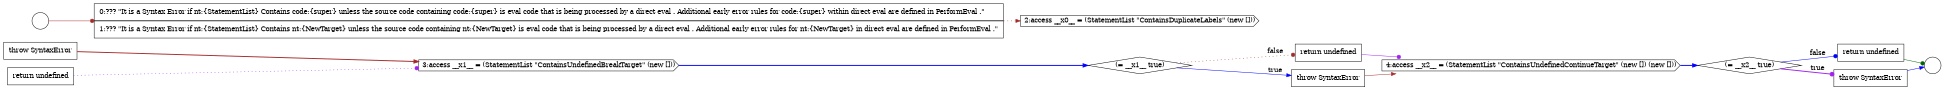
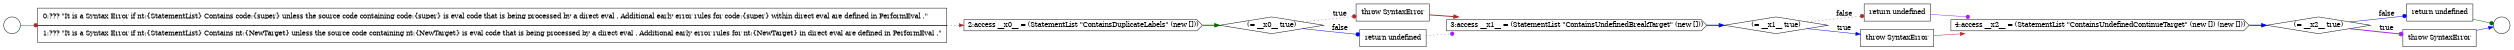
  digraph {
    rankdir=LR
    node [color=black fillcolor=white shape=none style=filled]
    edge [color=blue style=solid arrowhead=dot]
    n1 [label=" " shape=circle]
    n2 [label=<<font color="black">     <table border="0" cellborder="1" cellspacing="0" cellpadding="10">       <tr><td align="left">return undefined</td></tr>     </table>   </font>> margin=0]
    n3 [label=<<font color="black">     <table border="0" cellborder="1" cellspacing="0" cellpadding="10">       <tr><td align="left">return undefined</td></tr>     </table>   </font>> margin=0]
    n4 [label=<<font color="black">4:access __x2__ = (StatementList &quot;ContainsUndefinedContinueTarget&quot; (new []) (new []))</font>> shape=cds]
    n5 [label=" " shape=circle]
    n6 [label=<<font color="black">     <table border="0" cellborder="1" cellspacing="0" cellpadding="10">       <tr><td align="left">0:??? &quot;It is a Syntax Error if nt:{StatementList} Contains code:{super} unless the source code containing code:{super} is eval code that is being processed by a direct eval . Additional early error rules for code:{super} within direct eval are defined in PerformEval .&quot;</td></tr>       <tr><td align="left">1:??? &quot;It is a Syntax Error if nt:{StatementList} Contains nt:{NewTarget} unless the source code containing nt:{NewTarget} is eval code that is being processed by a direct eval . Additional early error rules for nt:{NewTarget} in direct eval are defined in PerformEval .&quot;</td></tr>     </table>   </font>> margin=0]
    n7 [label=<<font color="black">     <table border="0" cellborder="1" cellspacing="0" cellpadding="10">       <tr><td align="left">throw SyntaxError</td></tr>     </table>   </font>> margin=0]
    n8 [label=<<font color="black">     <table border="0" cellborder="1" cellspacing="0" cellpadding="10">       <tr><td align="left">throw SyntaxError</td></tr>     </table>   </font>> margin=0]
    n9 [label=<<font color="black">3:access __x1__ = (StatementList &quot;ContainsUndefinedBreakTarget&quot; (new []))</font>> shape=cds]
    n10 [label=<<font color="black">2:access __x0__ = (StatementList &quot;ContainsDuplicateLabels&quot; (new []))</font>> shape=cds]
    n11 [label=<<font color="black">     <table border="0" cellborder="1" cellspacing="0" cellpadding="10">       <tr><td align="left">return undefined</td></tr>     </table>   </font>> margin=0]
    n12 [label=<<font color="black">     <table border="0" cellborder="1" cellspacing="0" cellpadding="10">       <tr><td align="left">throw SyntaxError</td></tr>     </table>   </font>> margin=0]
+   n13 [label=<<font color="black">(= __x0__ true)</font>> shape=diamond]
    n14 [label=<<font color="black">(= __x2__ true)</font>> shape=diamond]
    n15 [label=<<font color="black">(= __x1__ true)</font>> shape=diamond]
    n2 -> n1 [color=darkgreen]
    n3 -> n4 [color=purple]
    n4 -> n14 [style=bold arrowhead=normal]
    n5 -> n6 [color=brown]
    n6 -> n10 [color=brown style=dotted arrowhead=normal]
    n7 -> n1 [arrowhead=normal]
    n8 -> n9 [color=brown style=bold arrowhead=normal]
    n9 -> n15 [style=bold arrowhead=normal]
+   n10 -> n13 [color=darkgreen style=bold arrowhead=normal]
    n11 -> n9 [color=purple style=dotted]
    n12 -> n4 [color=brown arrowhead=normal]
+   n13 -> n8 [color=brown label=<<font color="black">true</font>> style=dotted]
+   n13 -> n11 [label=<<font color="black">false</font>>]
    n14 -> n2 [label=<<font color="black">false</font>>]
    n14 -> n7 [color=purple label=<<font color="black">true</font>> style=bold]
    n15 -> n3 [color=brown label=<<font color="black">false</font>> style=dotted]
    n15 -> n12 [label=<<font color="black">true</font>> arrowhead=normal]
  }
